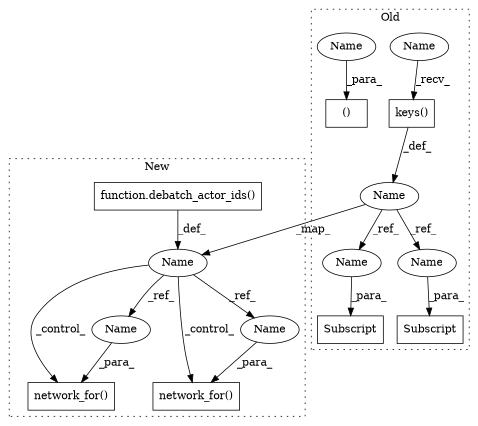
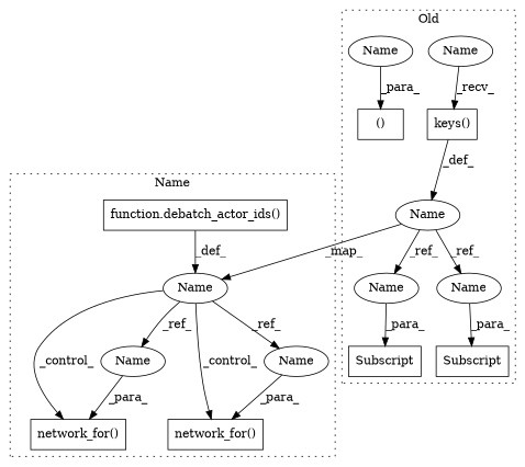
  digraph {
    node [a=87 l=9 s=5166 shape=ellipse]
    n1 [a=75 l=23 label="keys()" shape=box]
    n2 [label=Name s=5153]
    n3 [a=63 l="31,0" label=Subscript s="5337,0" shape=box]
    n4 [a=54 l=13 label="()" s=4716 shape=box]
    n5 [a=63 l="31,0" label=Subscript s="5244,0" shape=box]
    n6 [label=Name s=5358]
    n7 [label=Name s=5265]
    n8 [l=16 label=Name]
    n9 [l=16 label=Name s=4700]
    n10 [a=75 l="24,1" label="network_for()" s="5785,5817" shape=box]
    n11 [l=8 label=Name s=5709]
    n12 [a=75 l="24,1" label="network_for()" s="5880,5912" shape=box]
    n13 [a=75 l="18,1" label="function.debatch_actor_ids()" s="5133,5160" shape=box]
    n14 [l=8 label=Name s=5904]
    n15 [l=8 label=Name s=5809]
    subgraph cluster_1 {
      label=Old
      style=dotted
      n1
      n2
      n3
      n4
      n5
      n6
      n7
      n8
      n9
    }
    subgraph cluster_2 {
-     label=New
+     label=Name
      style=dotted
      n10
      n11
      n12
      n13
      n14
      n15
    }
    n1 -> n2 [label=_def_]
    n2 -> n6 [label=_ref_]
    n2 -> n7 [label=_ref_]
    n2 -> n11 [label=_map_]
    n6 -> n3 [label=_para_]
    n7 -> n5 [label=_para_]
    n8 -> n1 [label=_recv_]
    n9 -> n4 [label=_para_]
    n11 -> n10 [label=_control_]
    n11 -> n12 [label=_control_]
    n11 -> n14 [label=_ref_]
    n11 -> n15 [label=_ref_]
    n13 -> n11 [label=_def_]
    n14 -> n12 [label=_para_]
    n15 -> n10 [label=_para_]
  }
